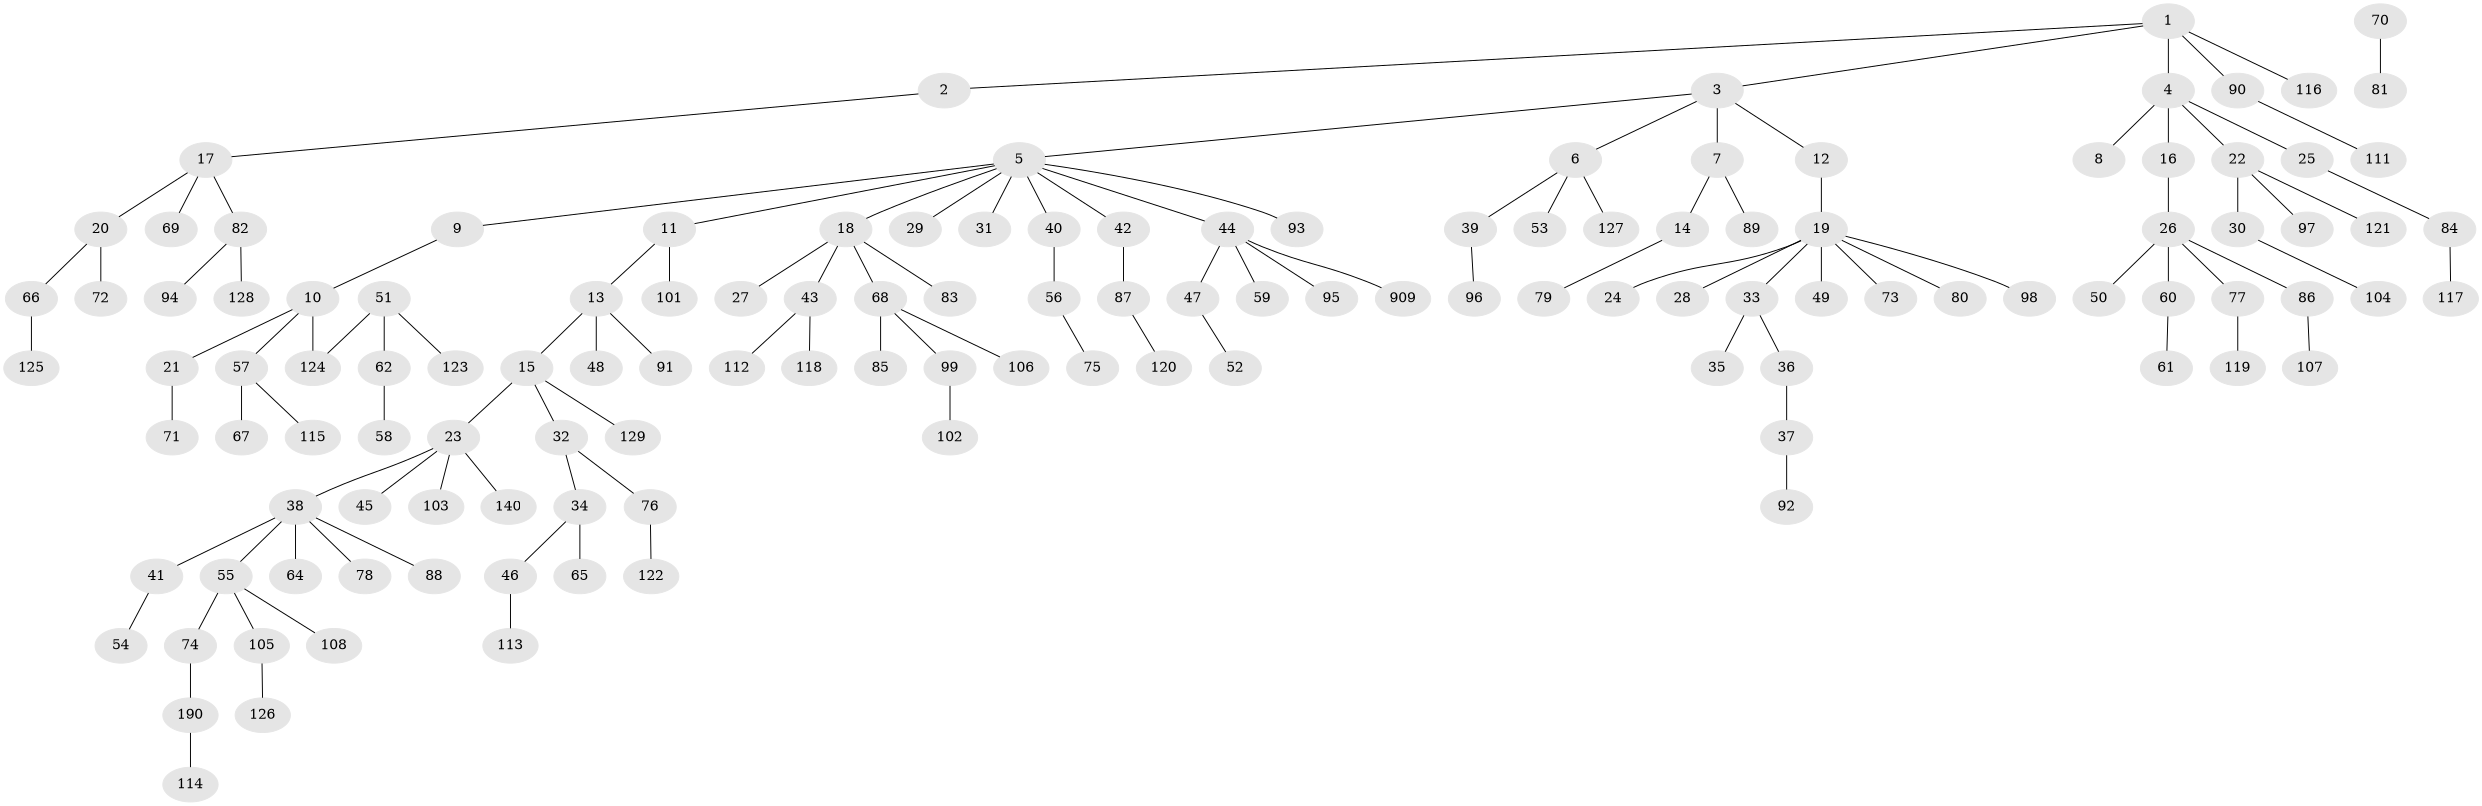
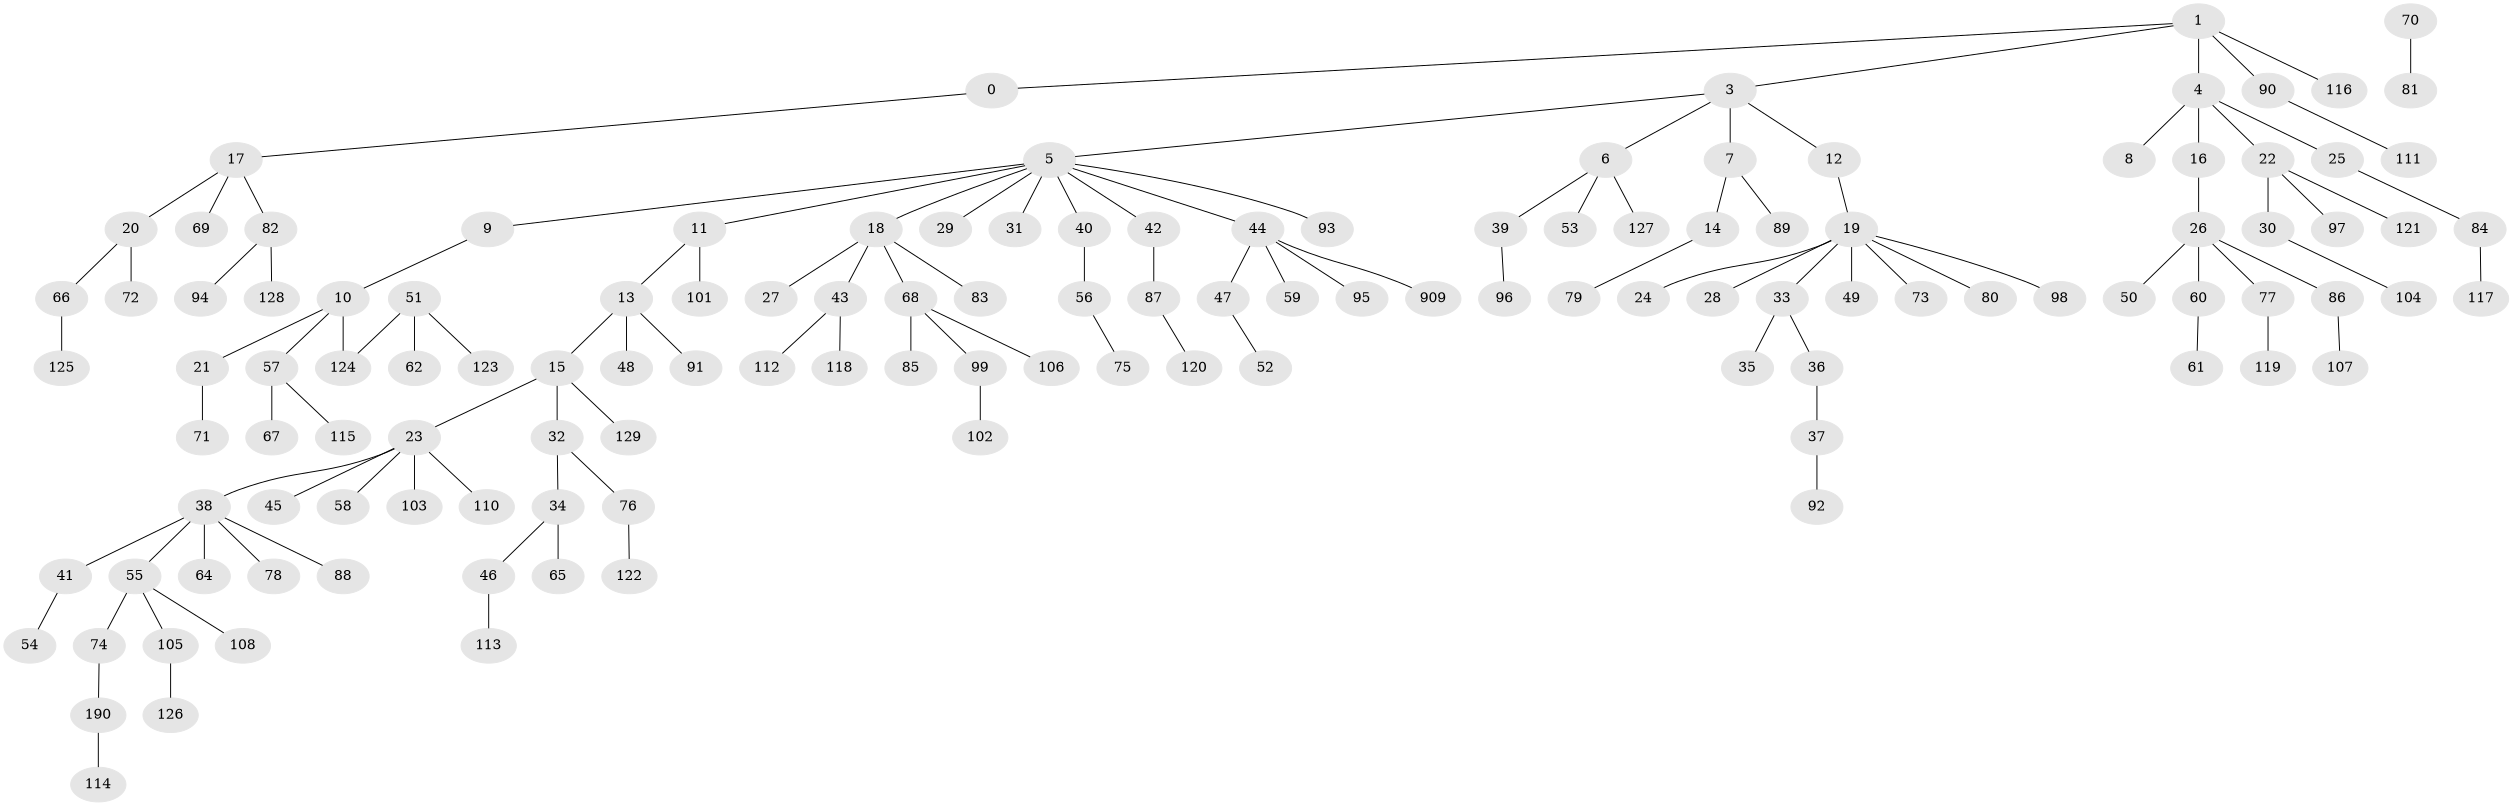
  graph {
    node [color=gray90 style=filled]
    1
-   2
+   2 [label=0]
    3
    4
    90
    116
    17
    5
    6
    7
    12
    8
    16
    22
    25
    111
    20
    69
    82
    9
    11
    18
    29
    31
    40
    42
    44
    93
    39
    53
    127
    14
    89
    19
    26
    30
    97
    121
    10
    13
    101
    27
    43
    68
    83
    56
    87
    47
    59
    95
    n51 [label=909]
    96
    79
    21
    57
    124
    71
    51
    62
    123
    67
    115
    15
    48
    91
    24
    28
    33
    49
    73
    80
    98
    23
    32
    129
    38
    45
    58
    103
-   110 [label=140]
+   110
    34
    76
    84
    50
    60
    77
    86
    66
    72
    70
    81
    94
    128
    112
    118
    85
    99
    106
    35
    36
    125
    104
    41
    55
    64
    78
    88
    117
    61
    119
    107
    46
    65
    122
    37
    113
    92
    54
    74
    105
    108
    75
    120
    52
    n125 [label=190]
    126
    102
    114
    1 -- 2
    1 -- 3
    1 -- 4
    1 -- 90
    1 -- 116
    2 -- 17
    3 -- 5
    3 -- 6
    3 -- 7
    3 -- 12
    4 -- 8
    4 -- 16
    4 -- 22
    4 -- 25
    90 -- 111
    17 -- 20
    17 -- 69
    17 -- 82
    5 -- 9
    5 -- 11
    5 -- 18
    5 -- 29
    5 -- 31
    5 -- 40
    5 -- 42
    5 -- 44
    5 -- 93
    6 -- 39
    6 -- 53
    6 -- 127
    7 -- 14
    7 -- 89
    12 -- 19
    16 -- 26
    22 -- 30
    22 -- 97
    22 -- 121
    25 -- 84
    20 -- 66
    20 -- 72
    82 -- 94
    82 -- 128
    9 -- 10
    11 -- 13
    11 -- 101
    18 -- 27
    18 -- 43
    18 -- 68
    18 -- 83
    40 -- 56
    42 -- 87
    44 -- 47
    44 -- 59
    44 -- 95
    44 -- n51
    39 -- 96
    14 -- 79
    19 -- 24
    19 -- 28
    19 -- 33
    19 -- 49
    19 -- 73
    19 -- 80
    19 -- 98
    26 -- 50
    26 -- 60
    26 -- 77
    26 -- 86
    30 -- 104
    10 -- 21
    10 -- 57
    10 -- 124
    13 -- 15
    13 -- 48
    13 -- 91
    43 -- 112
    43 -- 118
    68 -- 85
    68 -- 99
    68 -- 106
    56 -- 75
    87 -- 120
    47 -- 52
    21 -- 71
    57 -- 67
    57 -- 115
    51 -- 124
    51 -- 62
    51 -- 123
    15 -- 23
    15 -- 32
    15 -- 129
    33 -- 35
    33 -- 36
    23 -- 38
    23 -- 45
-   62 -- 58
+   23 -- 58
    23 -- 103
    23 -- 110
    32 -- 34
    32 -- 76
    38 -- 41
    38 -- 55
    38 -- 64
    38 -- 78
    38 -- 88
    34 -- 46
    34 -- 65
    76 -- 122
    84 -- 117
    60 -- 61
    77 -- 119
    86 -- 107
    66 -- 125
    70 -- 81
    99 -- 102
    36 -- 37
    41 -- 54
    55 -- 74
    55 -- 105
    55 -- 108
    46 -- 113
    37 -- 92
    74 -- n125
    105 -- 126
    n125 -- 114
  }
